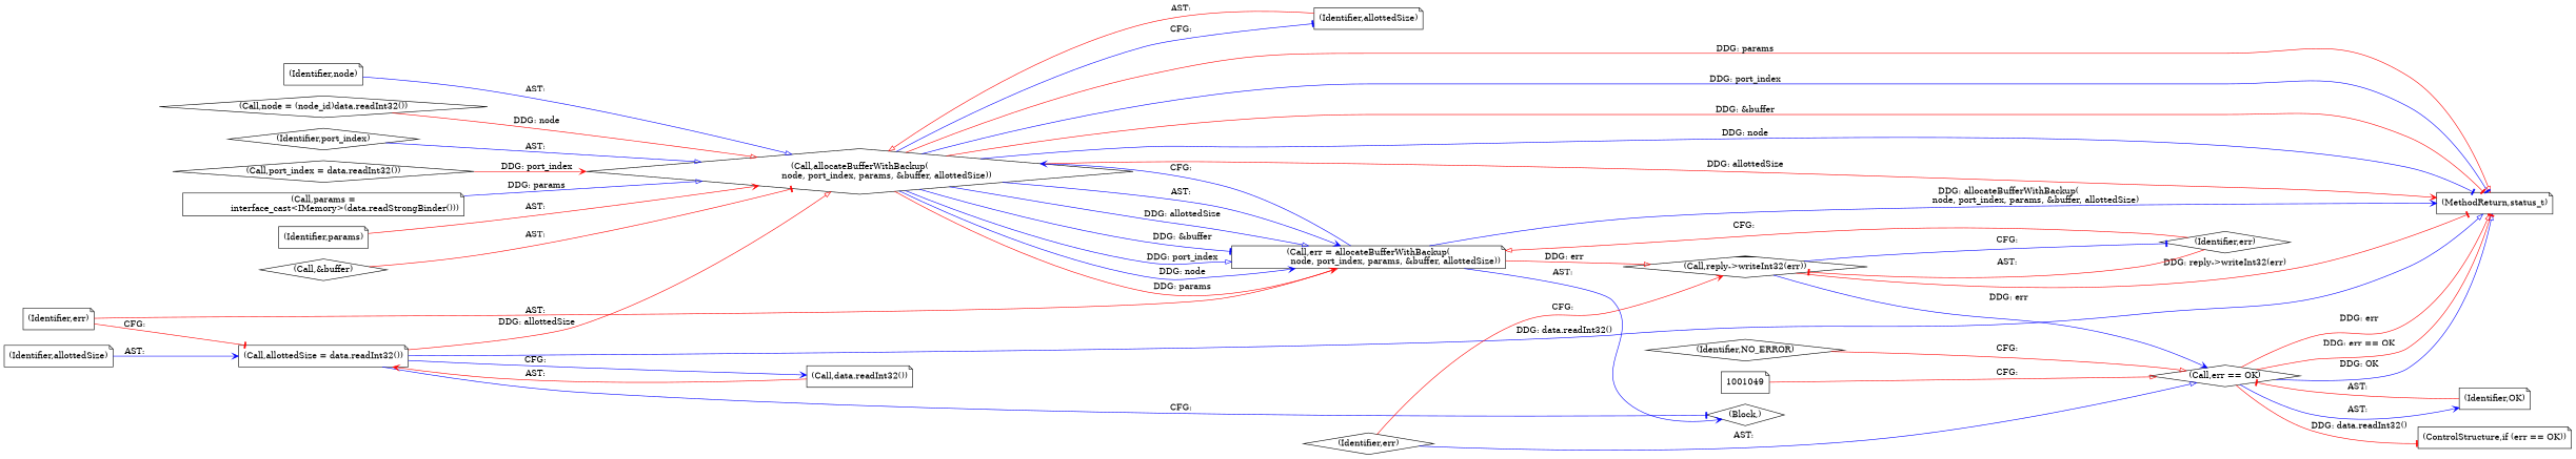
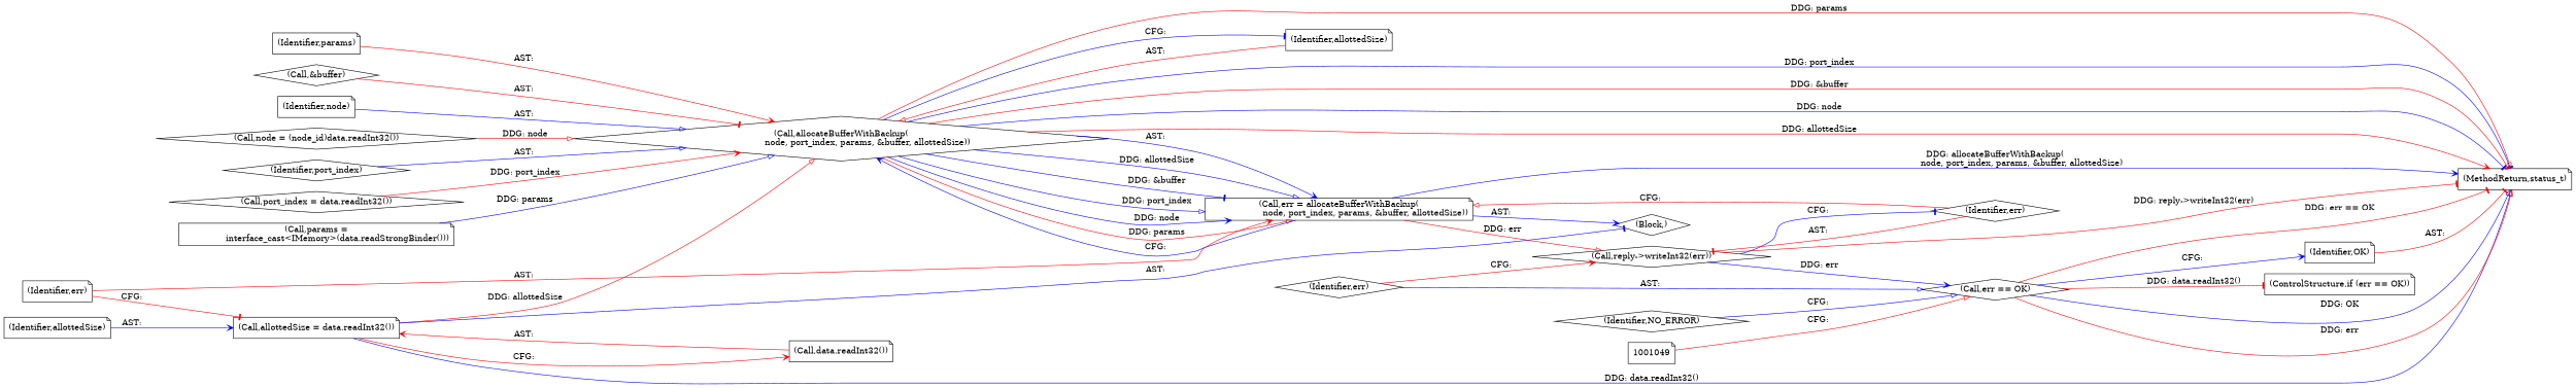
  digraph {
    rankdir=LR
    node [shape=note]
    edge [arrowhead=onormal color=blue]
    n1 [label="(Call,allottedSize = data.readInt32())"]
    n2 [label="(Call,allocateBufferWithBackup(\n                    node, port_index, params, &buffer, allottedSize))" shape=diamond]
    n3 [label="(MethodReturn,status_t)"]
    n4 [label="(Block,)" shape=diamond]
    n5 [label="(Call,data.readInt32())"]
    n6 [label="(Call,err = allocateBufferWithBackup(\n                    node, port_index, params, &buffer, allottedSize))"]
    n7 [label="(Identifier,allottedSize)"]
    n8 [label="(Call,reply->writeInt32(err))" shape=diamond]
    n9 [label="(Call,err == OK)" shape=diamond]
    n10 [label="(Identifier,err)" shape=diamond]
    n11 [label="(ControlStructure,if (err == OK))"]
    n12 [label="(Identifier,OK)"]
    n13 [label="(Call,port_index = data.readInt32())" shape=diamond]
    n14 [label="(Identifier,allottedSize)"]
    n15 [label="(Identifier,err)" shape=diamond]
    n16 [label="(Call,params =\n                interface_cast<IMemory>(data.readStrongBinder()))"]
    n17 [label="(Identifier,params)"]
    n18 [label="(Call,&buffer)" shape=diamond]
    n19 [label="(Identifier,node)"]
    n20 [label="(Call,node = (node_id)data.readInt32())" shape=diamond]
    n21 [label="(Identifier,err)"]
    n22 [label="(Identifier,port_index)" shape=diamond]
    n23 [label="(Identifier,NO_ERROR)" shape=diamond]
    1001049
    n1 -> n2 [color=red label="DDG: allottedSize"]
    n1 -> n3 [label="DDG: data.readInt32()"]
-   n1 -> n4 [arrowhead=tee label="CFG: "]
-   n1 -> n5 [arrowhead=vee label="CFG: "]
+   n1 -> n4 [arrowhead=tee label="AST: "]
+   n1 -> n5 [arrowhead=vee color=red label="CFG: "]
    n2 -> n3 [color=red label="DDG: params"]
    n2 -> n3 [arrowhead=tee label="DDG: port_index"]
    n2 -> n3 [arrowhead=tee color=red label="DDG: &buffer"]
    n2 -> n3 [arrowhead=tee label="DDG: node"]
    n2 -> n3 [arrowhead=vee color=red label="DDG: allottedSize"]
    n2 -> n6 [arrowhead=vee label="AST: "]
    n2 -> n6 [label="DDG: allottedSize"]
    n2 -> n6 [arrowhead=tee label="DDG: &buffer"]
    n2 -> n6 [label="DDG: port_index"]
    n2 -> n6 [arrowhead=vee label="DDG: node"]
    n2 -> n6 [color=red label="DDG: params"]
    n2 -> n7 [arrowhead=tee label="CFG: "]
    n5 -> n1 [arrowhead=vee color=red label="AST: "]
    n6 -> n2 [arrowhead=vee label="CFG: "]
    n6 -> n3 [arrowhead=vee label="DDG: allocateBufferWithBackup(\n                    node, port_index, params, &buffer, allottedSize)"]
    n6 -> n4 [arrowhead=vee label="AST: "]
    n6 -> n8 [color=red label="DDG: err"]
    n7 -> n2 [color=red label="AST: "]
    n8 -> n3 [arrowhead=tee color=red label="DDG: reply->writeInt32(err)"]
    n8 -> n9 [arrowhead=vee label="DDG: err"]
    n8 -> n10 [arrowhead=tee label="CFG: "]
    n9 -> n3 [label="DDG: OK"]
    n9 -> n3 [color=red label="DDG: err"]
    n9 -> n3 [arrowhead=tee color=red label="DDG: err == OK"]
    n9 -> n11 [arrowhead=tee color=red label="DDG: data.readInt32()"]
-   n9 -> n12 [arrowhead=vee label="AST: "]
+   n9 -> n12 [arrowhead=vee label="CFG: "]
    n10 -> n6 [color=red label="CFG: "]
    n10 -> n8 [arrowhead=tee color=red label="AST: "]
-   n12 -> n9 [arrowhead=tee color=red label="AST: "]
+   n12 -> n3 [arrowhead=tee color=red label="AST: "]
    n13 -> n2 [arrowhead=vee color=red label="DDG: port_index"]
    n14 -> n1 [arrowhead=vee label="AST: "]
    n15 -> n8 [arrowhead=vee color=red label="CFG: "]
    n15 -> n9 [label="AST: "]
    n16 -> n2 [label="DDG: params"]
    n17 -> n2 [arrowhead=vee color=red label="AST: "]
    n18 -> n2 [arrowhead=tee color=red label="AST: "]
    n19 -> n2 [label="AST: "]
    n20 -> n2 [color=red label="DDG: node"]
    n21 -> n1 [arrowhead=tee color=red label="CFG: "]
    n21 -> n6 [arrowhead=vee color=red label="AST: "]
    n22 -> n2 [label="AST: "]
-   n23 -> n9 [color=red label="CFG: "]
+   n23 -> n9 [label="CFG: "]
    1001049 -> n9 [color=red label="CFG: "]
  }
